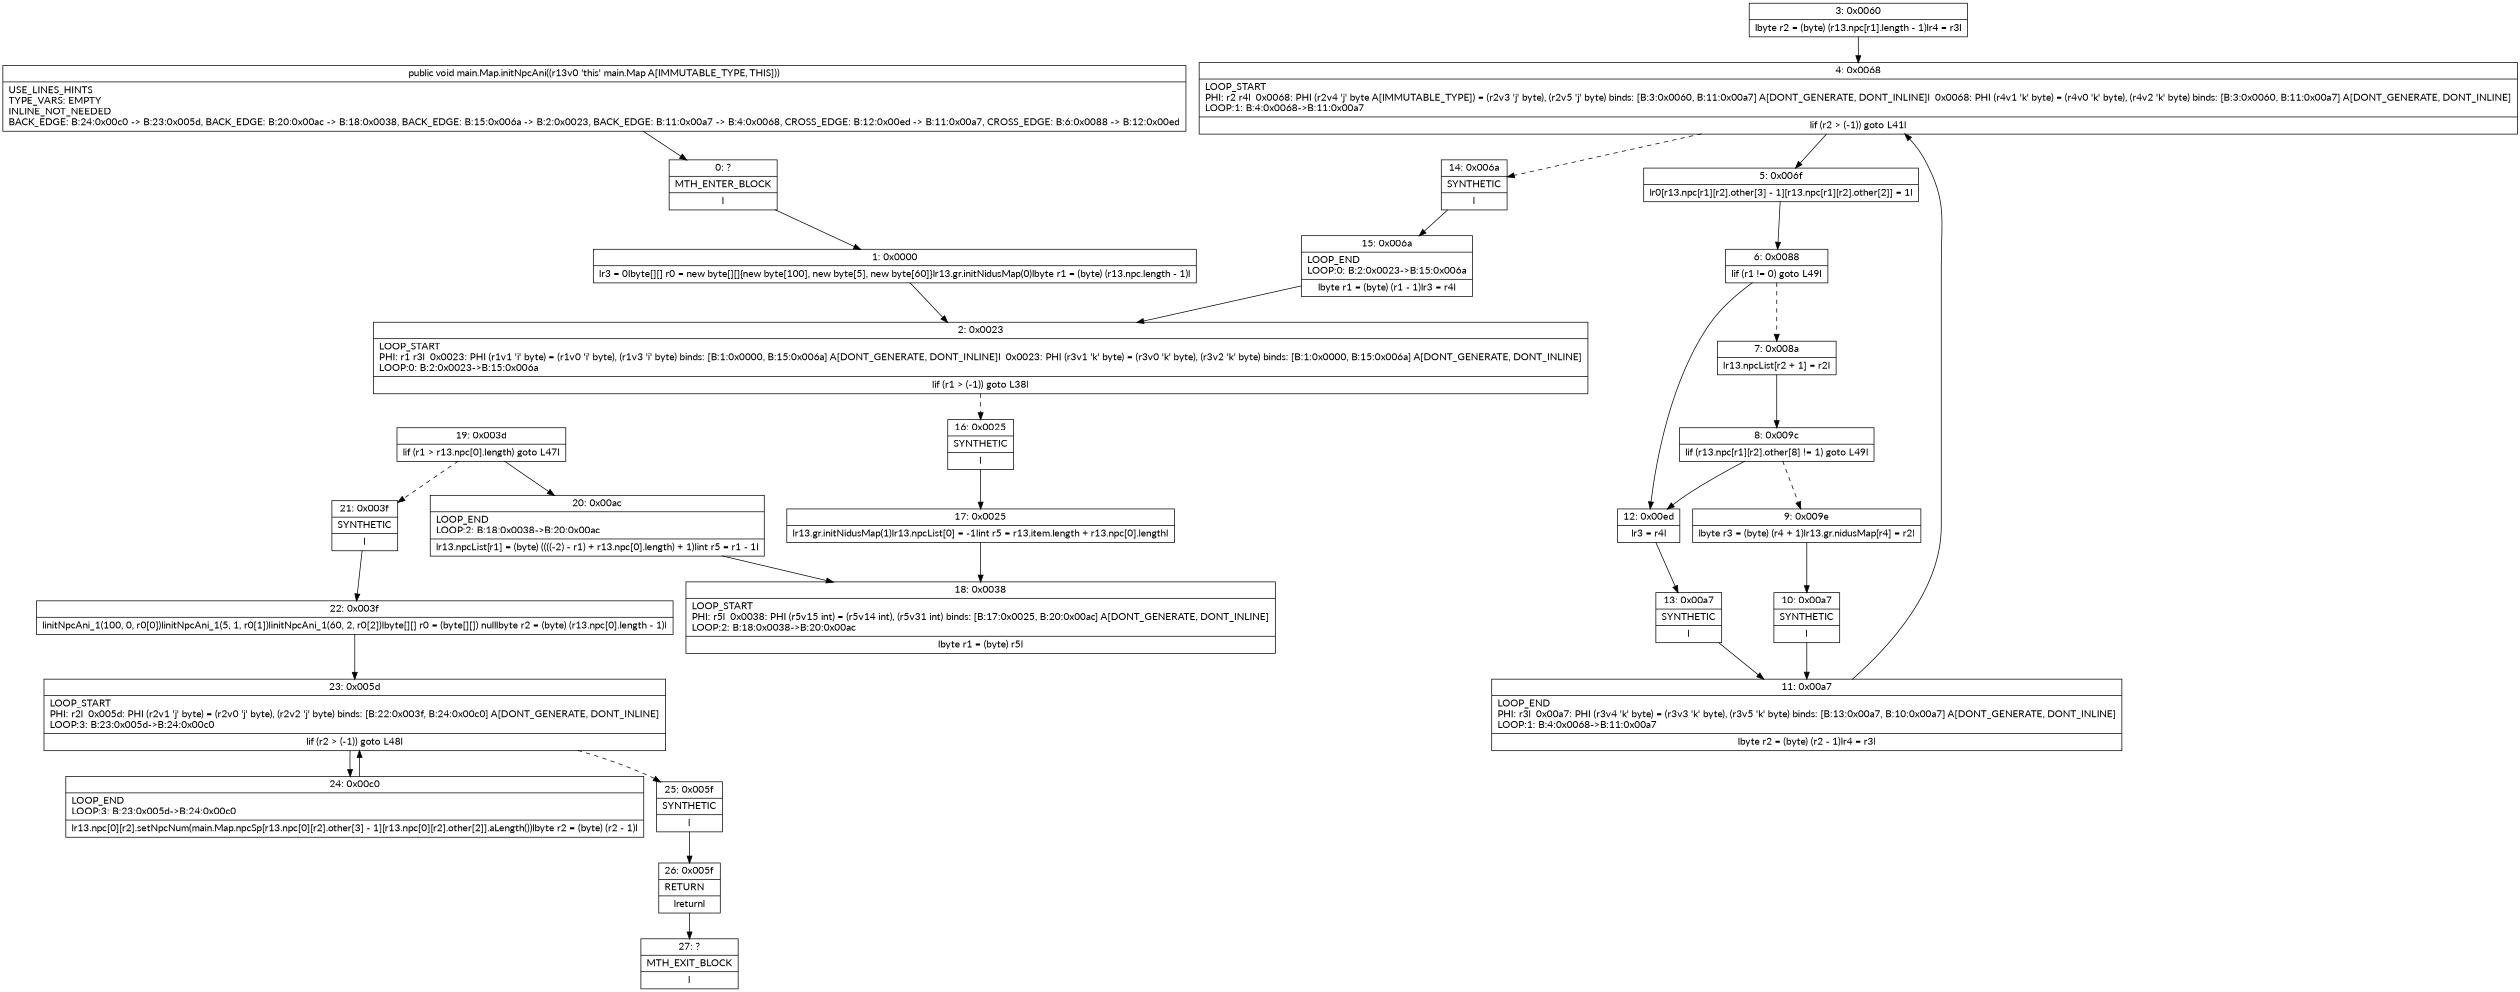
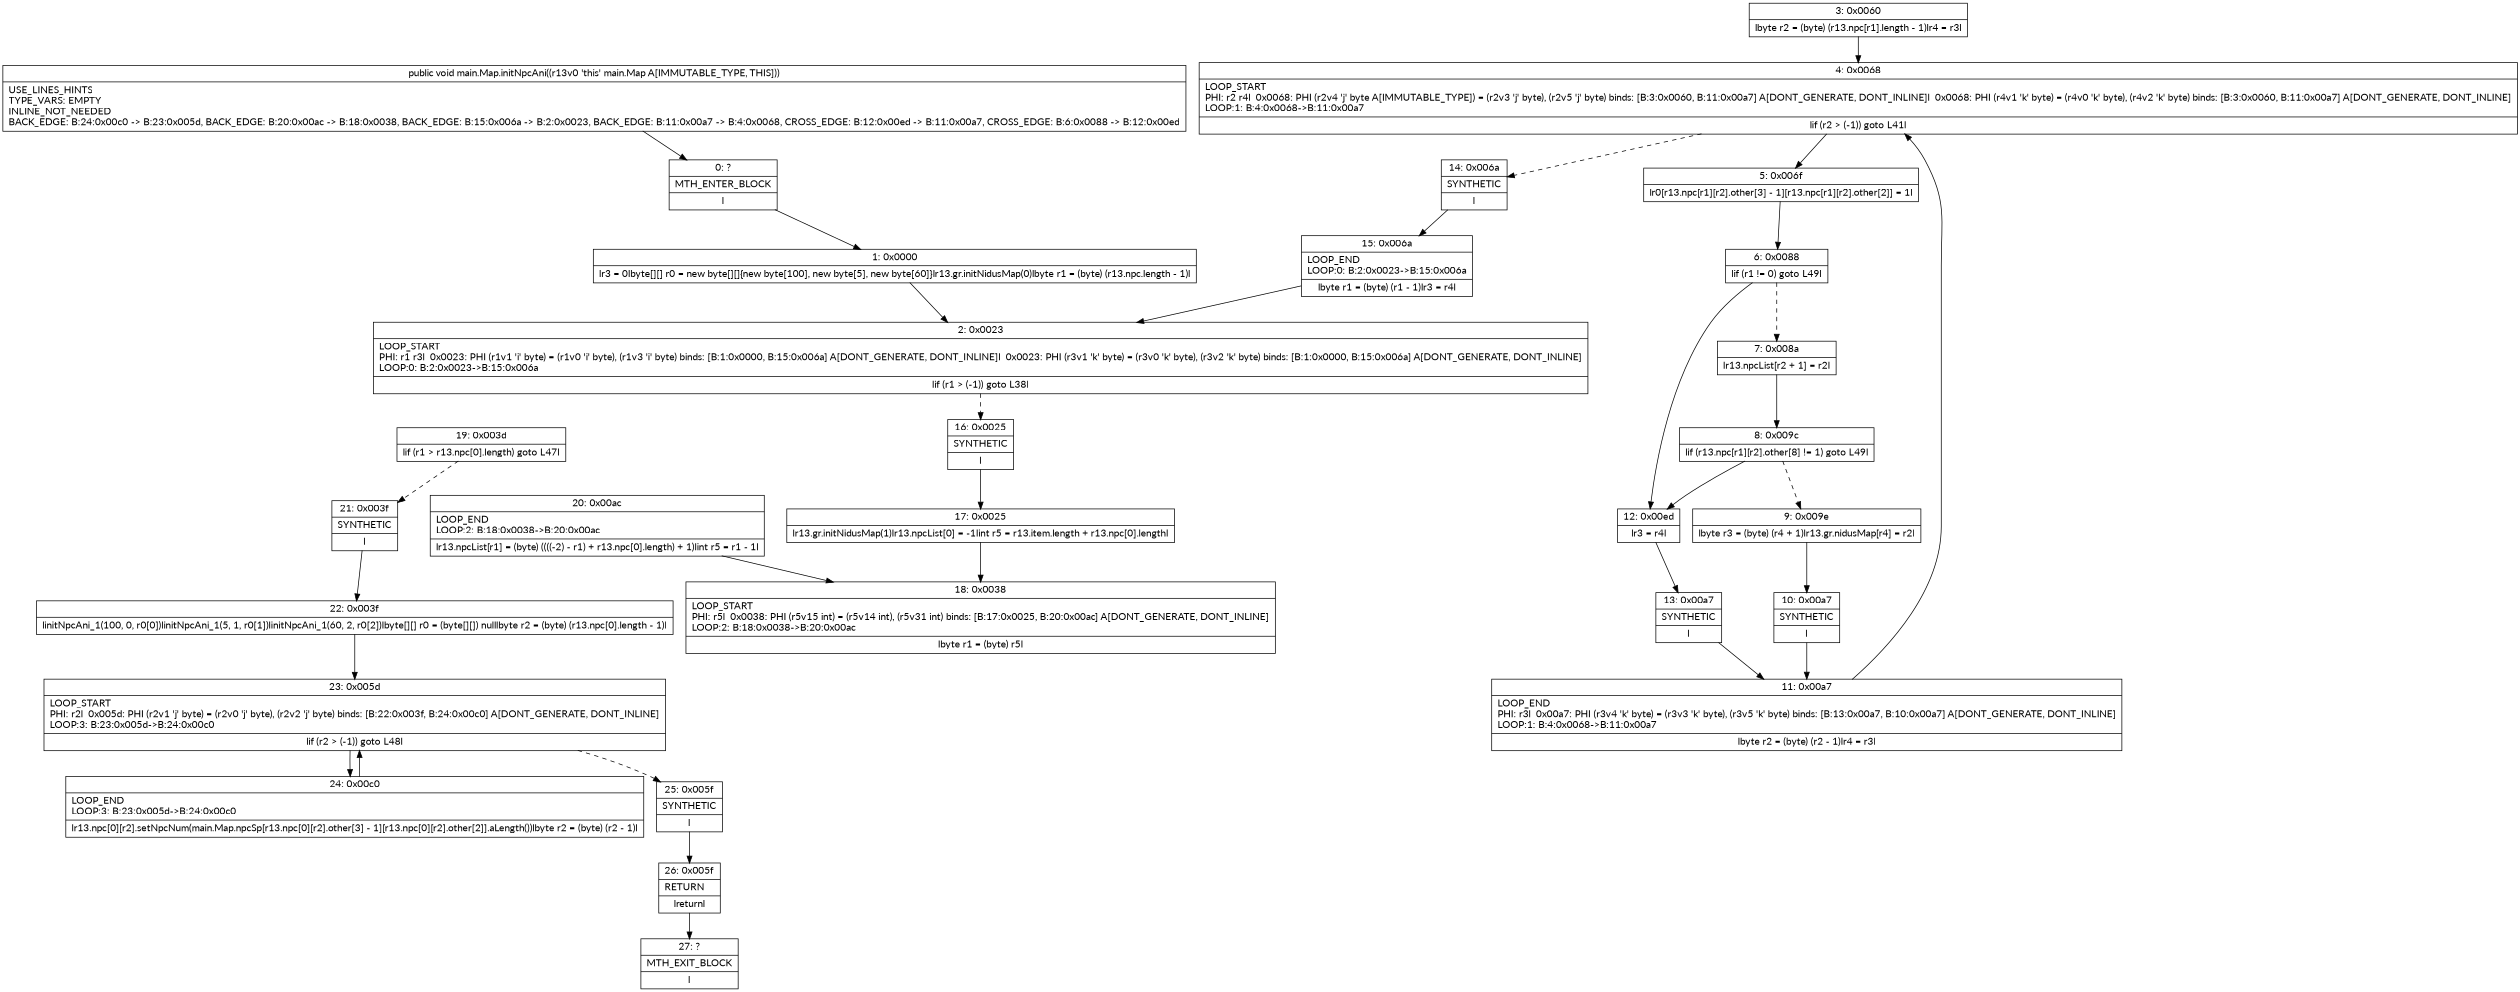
  digraph {
    fontname=Lato
    node [fontname=Lato shape=record]
    edge [fontname=Lato]
    n1 [label="{0\:\ ?|MTH_ENTER_BLOCK\l|l}"]
    n2 [label="{1\:\ 0x0000|lr3 = 0lbyte[][] r0 = new byte[][]\{new byte[100], new byte[5], new byte[60]\}lr13.gr.initNidusMap(0)lbyte r1 = (byte) (r13.npc.length \- 1)l}"]
    n3 [label="{2\:\ 0x0023|LOOP_START\lPHI: r1 r3l  0x0023: PHI (r1v1 'i' byte) = (r1v0 'i' byte), (r1v3 'i' byte) binds: [B:1:0x0000, B:15:0x006a] A[DONT_GENERATE, DONT_INLINE]l  0x0023: PHI (r3v1 'k' byte) = (r3v0 'k' byte), (r3v2 'k' byte) binds: [B:1:0x0000, B:15:0x006a] A[DONT_GENERATE, DONT_INLINE]\lLOOP:0: B:2:0x0023\-\>B:15:0x006a\l|lif (r1 \> (\-1)) goto L38l}"]
    n4 [label="{16\:\ 0x0025|SYNTHETIC\l|l}"]
    n5 [label="{3\:\ 0x0060|lbyte r2 = (byte) (r13.npc[r1].length \- 1)lr4 = r3l}"]
    n6 [label="{4\:\ 0x0068|LOOP_START\lPHI: r2 r4l  0x0068: PHI (r2v4 'j' byte A[IMMUTABLE_TYPE]) = (r2v3 'j' byte), (r2v5 'j' byte) binds: [B:3:0x0060, B:11:0x00a7] A[DONT_GENERATE, DONT_INLINE]l  0x0068: PHI (r4v1 'k' byte) = (r4v0 'k' byte), (r4v2 'k' byte) binds: [B:3:0x0060, B:11:0x00a7] A[DONT_GENERATE, DONT_INLINE]\lLOOP:1: B:4:0x0068\-\>B:11:0x00a7\l|lif (r2 \> (\-1)) goto L41l}"]
    n7 [label="{17\:\ 0x0025|lr13.gr.initNidusMap(1)lr13.npcList[0] = \-1lint r5 = r13.item.length + r13.npc[0].lengthl}"]
    n8 [label="{5\:\ 0x006f|lr0[r13.npc[r1][r2].other[3] \- 1][r13.npc[r1][r2].other[2]] = 1l}"]
    n9 [label="{14\:\ 0x006a|SYNTHETIC\l|l}"]
    n10 [label="{6\:\ 0x0088|lif (r1 != 0) goto L49l}"]
    n11 [label="{15\:\ 0x006a|LOOP_END\lLOOP:0: B:2:0x0023\-\>B:15:0x006a\l|lbyte r1 = (byte) (r1 \- 1)lr3 = r4l}"]
    n12 [label="{7\:\ 0x008a|lr13.npcList[r2 + 1] = r2l}"]
    n13 [label="{12\:\ 0x00ed|lr3 = r4l}"]
    n14 [label="{8\:\ 0x009c|lif (r13.npc[r1][r2].other[8] != 1) goto L49l}"]
    n15 [label="{13\:\ 0x00a7|SYNTHETIC\l|l}"]
    n16 [label="{9\:\ 0x009e|lbyte r3 = (byte) (r4 + 1)lr13.gr.nidusMap[r4] = r2l}"]
    n17 [label="{10\:\ 0x00a7|SYNTHETIC\l|l}"]
    n18 [label="{11\:\ 0x00a7|LOOP_END\lPHI: r3l  0x00a7: PHI (r3v4 'k' byte) = (r3v3 'k' byte), (r3v5 'k' byte) binds: [B:13:0x00a7, B:10:0x00a7] A[DONT_GENERATE, DONT_INLINE]\lLOOP:1: B:4:0x0068\-\>B:11:0x00a7\l|lbyte r2 = (byte) (r2 \- 1)lr4 = r3l}"]
    n19 [label="{18\:\ 0x0038|LOOP_START\lPHI: r5l  0x0038: PHI (r5v15 int) = (r5v14 int), (r5v31 int) binds: [B:17:0x0025, B:20:0x00ac] A[DONT_GENERATE, DONT_INLINE]\lLOOP:2: B:18:0x0038\-\>B:20:0x00ac\l|lbyte r1 = (byte) r5l}"]
    n20 [label="{19\:\ 0x003d|lif (r1 \> r13.npc[0].length) goto L47l}"]
    n21 [label="{20\:\ 0x00ac|LOOP_END\lLOOP:2: B:18:0x0038\-\>B:20:0x00ac\l|lr13.npcList[r1] = (byte) ((((\-2) \- r1) + r13.npc[0].length) + 1)lint r5 = r1 \- 1l}"]
    n22 [label="{21\:\ 0x003f|SYNTHETIC\l|l}"]
    n23 [label="{22\:\ 0x003f|linitNpcAni_1(100, 0, r0[0])linitNpcAni_1(5, 1, r0[1])linitNpcAni_1(60, 2, r0[2])lbyte[][] r0 = (byte[][]) nulllbyte r2 = (byte) (r13.npc[0].length \- 1)l}"]
    n24 [label="{23\:\ 0x005d|LOOP_START\lPHI: r2l  0x005d: PHI (r2v1 'j' byte) = (r2v0 'j' byte), (r2v2 'j' byte) binds: [B:22:0x003f, B:24:0x00c0] A[DONT_GENERATE, DONT_INLINE]\lLOOP:3: B:23:0x005d\-\>B:24:0x00c0\l|lif (r2 \> (\-1)) goto L48l}"]
    n25 [label="{24\:\ 0x00c0|LOOP_END\lLOOP:3: B:23:0x005d\-\>B:24:0x00c0\l|lr13.npc[0][r2].setNpcNum(main.Map.npcSp[r13.npc[0][r2].other[3] \- 1][r13.npc[0][r2].other[2]].aLength())lbyte r2 = (byte) (r2 \- 1)l}"]
    n26 [label="{25\:\ 0x005f|SYNTHETIC\l|l}"]
    n27 [label="{26\:\ 0x005f|RETURN\l|lreturnl}"]
    n28 [label="{27\:\ ?|MTH_EXIT_BLOCK\l|l}"]
    n29 [label="{public void main.Map.initNpcAni((r13v0 'this' main.Map A[IMMUTABLE_TYPE, THIS]))  | USE_LINES_HINTS\lTYPE_VARS: EMPTY\lINLINE_NOT_NEEDED\lBACK_EDGE: B:24:0x00c0 \-\> B:23:0x005d, BACK_EDGE: B:20:0x00ac \-\> B:18:0x0038, BACK_EDGE: B:15:0x006a \-\> B:2:0x0023, BACK_EDGE: B:11:0x00a7 \-\> B:4:0x0068, CROSS_EDGE: B:12:0x00ed \-\> B:11:0x00a7, CROSS_EDGE: B:6:0x0088 \-\> B:12:0x00ed\l}"]
    n1 -> n2
    n2 -> n3
    n3 -> n4 [style=dashed]
    n4 -> n7
    n5 -> n6
    n6 -> n8
    n6 -> n9 [style=dashed]
    n7 -> n19
    n8 -> n10
    n9 -> n11
    n10 -> n12 [style=dashed]
    n10 -> n13
    n11 -> n3
    n12 -> n14
    n13 -> n15
    n14 -> n13
    n14 -> n16 [style=dashed]
    n15 -> n18
    n16 -> n17
    n17 -> n18
    n18 -> n6
-   n20 -> n21
    n20 -> n22 [style=dashed]
    n21 -> n19
    n22 -> n23
    n23 -> n24
    n24 -> n25
    n24 -> n26 [style=dashed]
    n25 -> n24
    n26 -> n27
    n27 -> n28
    n29 -> n1
  }
